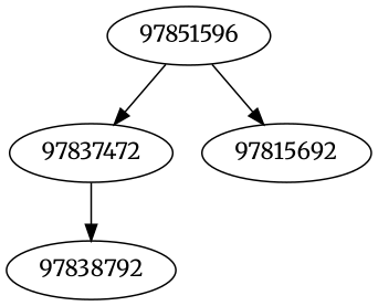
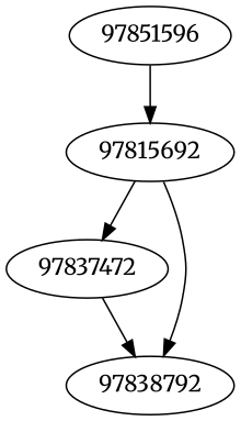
  strict digraph {
    fontname=Merriweather
    node [fontname=Merriweather]
    edge [fontname=Merriweather]
    97837472
    97838792
    97815692
    97851596
    97837472 -> 97838792
-   97851596 -> 97837472
+   97815692 -> 97837472
+   97815692 -> 97838792
    97851596 -> 97815692
  }
